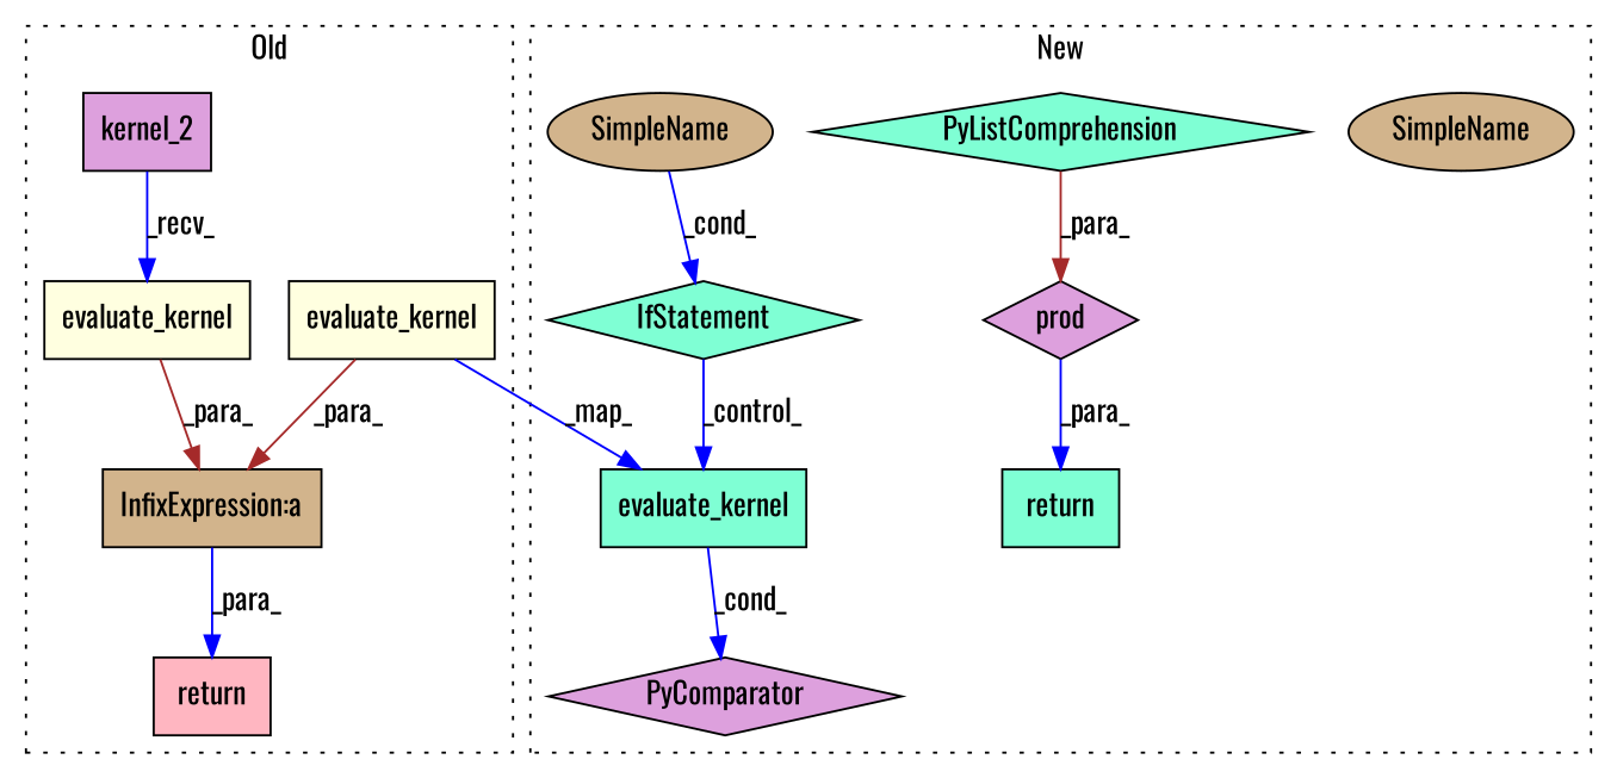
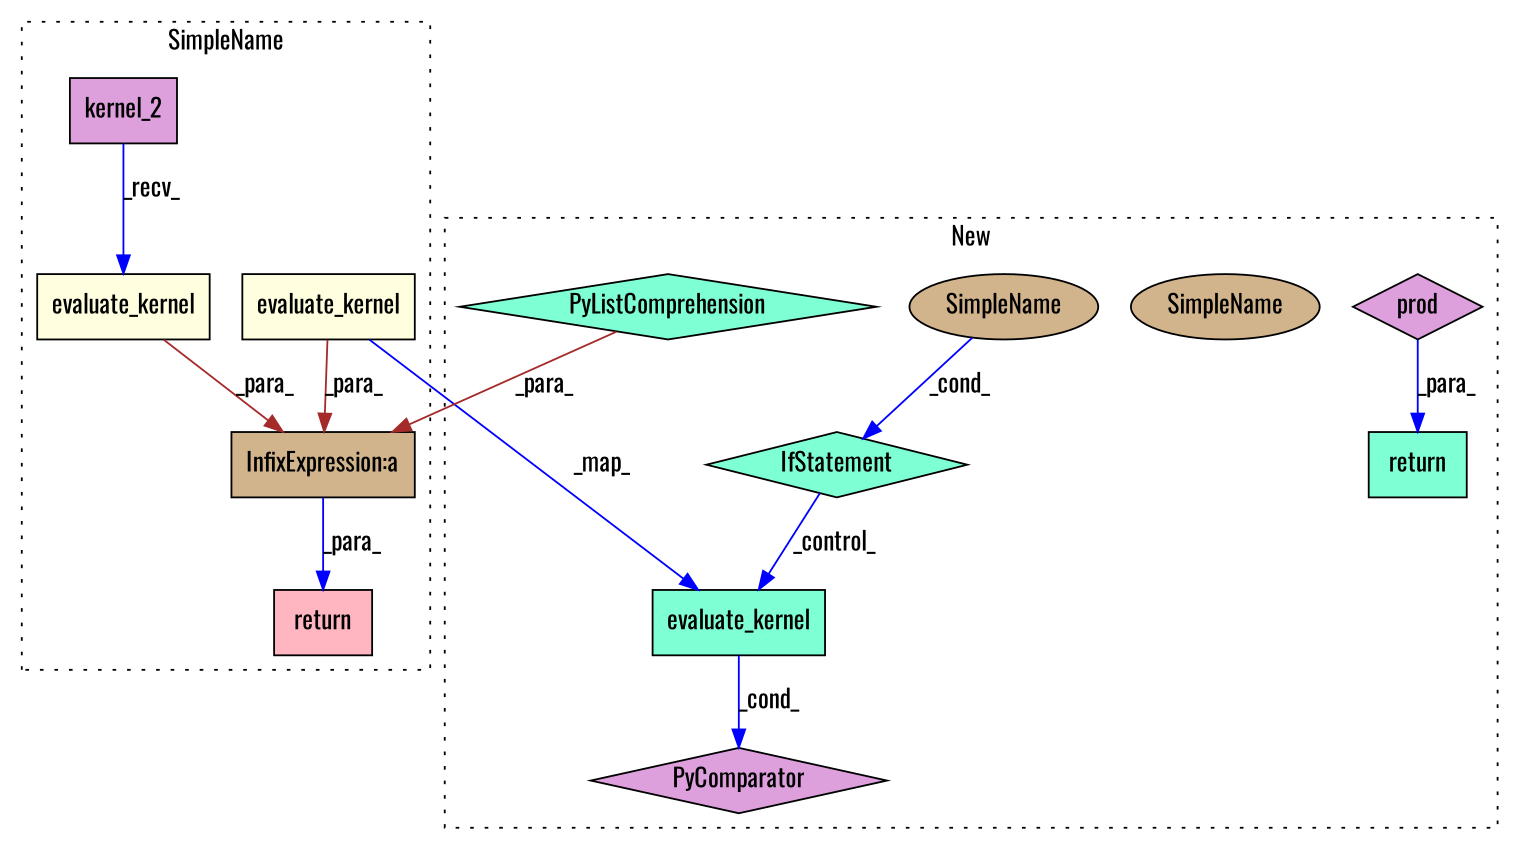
  digraph {
    fontname=Oswald
    node [a=32 fillcolor=aquamarine fontname=Oswald l=17 s=2702 shape=box style=filled]
    edge [color=blue fontname=Oswald]
    n1 [fillcolor=plum l="9,1" label=kernel_2 s="2584,2598"]
    n2 [a=27 fillcolor=tan l=3 label="InfixExpression:a" s=2576]
    n3 [fillcolor=lightyellow label=evaluate_kernel s=2600]
    n4 [fillcolor=lightyellow label=evaluate_kernel s=2559]
    n5 [a=41 fillcolor=lightpink l=7 label=return s=2530]
    n6 [a=41 l=7 label=return s=2580]
    n7 [label=evaluate_kernel s=2627]
    n8 [a=113 fillcolor=plum l=28 label=PyComparator shape=diamond]
    n9 [fillcolor=plum l="16,-5" label=prod s="2602,2738" shape=diamond]
    n10 [a=25 l=28 label=IfStatement shape=diamond]
    n11 [a=42 fillcolor=tan l=5 label=SimpleName s=2725 shape=ellipse]
    n12 [a=109 l=120 label=PyListComprehension s=2618 shape=diamond]
    n13 [a=42 fillcolor=tan l=5 label=SimpleName s=2725 shape=ellipse]
    subgraph cluster_1 {
-     label=Old
+     label=SimpleName
      style=dotted
      n1
      n2
      n3
      n4
      n5
    }
    subgraph cluster_2 {
      label=New
      style=dotted
      n6
      n7
      n8
      n9
      n10
      n11
      n12
      n13
    }
    n1 -> n3 [label=_recv_]
    n2 -> n5 [label=_para_]
    n3 -> n2 [color=brown label=_para_]
    n4 -> n2 [color=brown label=_para_]
    n4 -> n7 [label=_map_]
    n7 -> n8 [label=_cond_]
    n9 -> n6 [label=_para_]
    n10 -> n7 [label=_control_]
-   n12 -> n9 [color=brown label=_para_]
+   n12 -> n2 [color=brown label=_para_]
    n13 -> n10 [label=_cond_]
  }
